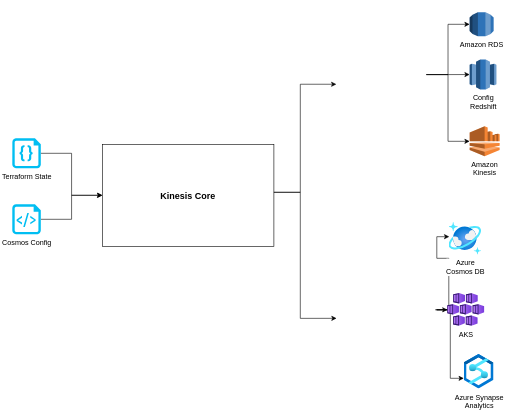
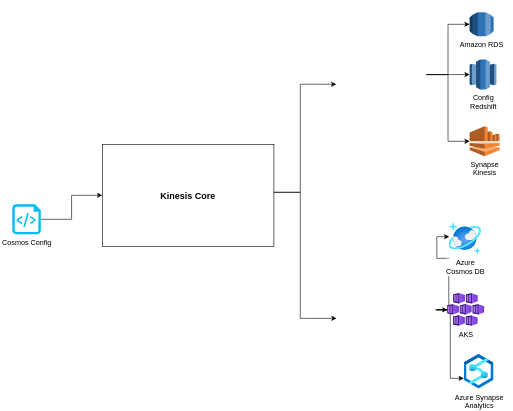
  <mxCell id="0" />
  <mxCell id="1" parent="0" />
  <mxCell id="2" style="edgeStyle=orthogonalEdgeStyle;rounded=0;orthogonalLoop=1;jettySize=auto;html=1;" edge="1" parent="1" source="3" target="8"><mxGeometry relative="1" as="geometry" /></mxCell>
  <mxCell id="3" value="Cosmos Config" style="verticalLabelPosition=bottom;html=1;verticalAlign=top;align=center;strokeColor=none;fillColor=#00BEF2;shape=mxgraph.azure.script_file;pointerEvents=1;" vertex="1" parent="1"><mxGeometry x="20" y="340" width="47.5" height="50" as="geometry" /></mxCell>
- <mxCell id="4" style="edgeStyle=orthogonalEdgeStyle;rounded=0;orthogonalLoop=1;jettySize=auto;html=1;entryX=0;entryY=0.5;entryDx=0;entryDy=0;" edge="1" parent="1" source="5" target="8"><mxGeometry relative="1" as="geometry" /></mxCell>
- <mxCell id="5" value="Terraform State" style="verticalLabelPosition=bottom;html=1;verticalAlign=top;align=center;strokeColor=none;fillColor=#00BEF2;shape=mxgraph.azure.code_file;pointerEvents=1;" vertex="1" parent="1"><mxGeometry x="20" y="230" width="47.5" height="50" as="geometry" /></mxCell>
  <mxCell id="6" value="" style="group" vertex="1" connectable="0" parent="1"><mxGeometry x="170" y="240" width="286" height="170" as="geometry" /></mxCell>
  <mxCell id="7" value="" style="shape=image;verticalLabelPosition=bottom;labelBackgroundColor=default;verticalAlign=top;aspect=fixed;imageAspect=0;image=https://blogs.vmware.com/cloudprovider/files/2019/04/og-image-8b3e4f7d-blog-aspect-ratio.png;" vertex="1" parent="6"><mxGeometry x="196" y="12.5" width="90" height="67.5" as="geometry" /></mxCell>
  <mxCell id="8" value="&lt;b&gt;&lt;font style=&quot;font-size: 15px;&quot;&gt;Kinesis Core&lt;/font&gt;&lt;/b&gt;" style="rounded=0;whiteSpace=wrap;html=1;fillColor=none;" vertex="1" parent="6"><mxGeometry width="286" height="170" as="geometry" /></mxCell>
  <mxCell id="9" style="edgeStyle=orthogonalEdgeStyle;rounded=0;orthogonalLoop=1;jettySize=auto;html=1;entryX=0;entryY=0.5;entryDx=0;entryDy=0;entryPerimeter=0;" edge="1" parent="1" source="12" target="17"><mxGeometry relative="1" as="geometry" /></mxCell>
  <mxCell id="10" style="edgeStyle=orthogonalEdgeStyle;rounded=0;orthogonalLoop=1;jettySize=auto;html=1;entryX=0;entryY=0.5;entryDx=0;entryDy=0;entryPerimeter=0;" edge="1" parent="1" source="12" target="18"><mxGeometry relative="1" as="geometry" /></mxCell>
  <mxCell id="11" style="edgeStyle=orthogonalEdgeStyle;rounded=0;orthogonalLoop=1;jettySize=auto;html=1;entryX=0;entryY=0.5;entryDx=0;entryDy=0;entryPerimeter=0;" edge="1" parent="1" source="12" target="19"><mxGeometry relative="1" as="geometry" /></mxCell>
  <mxCell id="12" value="" style="shape=image;verticalLabelPosition=bottom;labelBackgroundColor=default;verticalAlign=top;aspect=fixed;imageAspect=0;image=https://futurumresearch.com/wp-content/uploads/2020/01/aws-logo.png;" vertex="1" parent="1"><mxGeometry x="540" y="60" width="170" height="127.5" as="geometry" /></mxCell>
  <mxCell id="13" style="edgeStyle=orthogonalEdgeStyle;rounded=0;orthogonalLoop=1;jettySize=auto;html=1;entryX=0.014;entryY=0.442;entryDx=0;entryDy=0;entryPerimeter=0;" edge="1" parent="1" source="16" target="22"><mxGeometry relative="1" as="geometry" /></mxCell>
  <mxCell id="14" style="edgeStyle=orthogonalEdgeStyle;rounded=0;orthogonalLoop=1;jettySize=auto;html=1;" edge="1" parent="1" source="16" target="23"><mxGeometry relative="1" as="geometry" /></mxCell>
  <mxCell id="15" style="edgeStyle=orthogonalEdgeStyle;rounded=0;orthogonalLoop=1;jettySize=auto;html=1;entryX=0;entryY=0.696;entryDx=0;entryDy=0;entryPerimeter=0;" edge="1" parent="1" source="16" target="24"><mxGeometry relative="1" as="geometry" /></mxCell>
  <mxCell id="16" value="" style="shape=image;verticalLabelPosition=bottom;labelBackgroundColor=default;verticalAlign=top;aspect=fixed;imageAspect=0;image=https://www.unifycloud.com/wp-content/uploads/2019/09/ms-csp-icon.png;" vertex="1" parent="1"><mxGeometry x="522.5" y="450" width="205" height="131.46" as="geometry" /></mxCell>
  <mxCell id="17" value="Amazon RDS" style="outlineConnect=0;dashed=0;verticalLabelPosition=bottom;verticalAlign=top;align=center;html=1;shape=mxgraph.aws3.rds;fillColor=#2E73B8;gradientColor=none;" vertex="1" parent="1"><mxGeometry x="782.25" y="20" width="40" height="40" as="geometry" /></mxCell>
  <mxCell id="18" value="Config &lt;br&gt;Redshift" style="outlineConnect=0;dashed=0;verticalLabelPosition=bottom;verticalAlign=top;align=center;html=1;shape=mxgraph.aws3.redshift;fillColor=#2E73B8;gradientColor=none;" vertex="1" parent="1"><mxGeometry x="782.25" y="98.75" width="44.5" height="50" as="geometry" /></mxCell>
- <mxCell id="19" value="Amazon &lt;br&gt;Kinesis" style="outlineConnect=0;dashed=0;verticalLabelPosition=bottom;verticalAlign=top;align=center;html=1;shape=mxgraph.aws3.kinesis;fillColor=#F58534;gradientColor=none;" vertex="1" parent="1"><mxGeometry x="782.25" y="210" width="50" height="50" as="geometry" /></mxCell>
+ <mxCell id="19" value="Synapse &lt;br&gt;Kinesis" style="outlineConnect=0;dashed=0;verticalLabelPosition=bottom;verticalAlign=top;align=center;html=1;shape=mxgraph.aws3.kinesis;fillColor=#F58534;gradientColor=none;" vertex="1" parent="1"><mxGeometry x="782.25" y="210" width="50" height="50" as="geometry" /></mxCell>
  <mxCell id="20" style="edgeStyle=orthogonalEdgeStyle;rounded=0;orthogonalLoop=1;jettySize=auto;html=1;entryX=0.118;entryY=0.627;entryDx=0;entryDy=0;entryPerimeter=0;" edge="1" parent="1" source="8" target="12"><mxGeometry relative="1" as="geometry"><Array as="points"><mxPoint x="500" y="320" /><mxPoint x="500" y="140" /></Array></mxGeometry></mxCell>
  <mxCell id="21" style="edgeStyle=orthogonalEdgeStyle;rounded=0;orthogonalLoop=1;jettySize=auto;html=1;entryX=0.185;entryY=0.609;entryDx=0;entryDy=0;entryPerimeter=0;" edge="1" parent="1" source="8" target="16"><mxGeometry relative="1" as="geometry"><Array as="points"><mxPoint x="500" y="320" /><mxPoint x="500" y="530" /></Array></mxGeometry></mxCell>
  <mxCell id="22" value="Azure &lt;br&gt;Cosmos DB" style="aspect=fixed;html=1;points=[];align=center;image;fontSize=12;image=img/lib/azure2/databases/Azure_Cosmos_DB.svg;fillColor=none;" vertex="1" parent="1"><mxGeometry x="747.5" y="370" width="54.25" height="54.25" as="geometry" /></mxCell>
  <mxCell id="23" value="AKS" style="aspect=fixed;html=1;points=[];align=center;image;fontSize=12;image=img/lib/azure2/containers/Kubernetes_Services.svg;fillColor=none;" vertex="1" parent="1"><mxGeometry x="745.25" y="488.38" width="62" height="54.71" as="geometry" /></mxCell>
  <mxCell id="24" value="Azure Synapse&lt;br&gt;Analytics" style="aspect=fixed;html=1;points=[];align=center;image;fontSize=12;image=img/lib/azure2/analytics/Azure_Synapse_Analytics.svg;fillColor=none;" vertex="1" parent="1"><mxGeometry x="772.5" y="590" width="50" height="57.5" as="geometry" /></mxCell>
